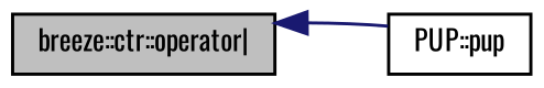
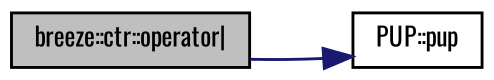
  digraph {
    rankdir=LR
    fontname=Oswald
    node [color=black fontname=Oswald fontsize=9 shape=record]
    n1 [fillcolor=grey75 fontcolor=black height=0.2 label="breeze::ctr::operator\|" style=filled width=0.4]
    n2 [height=0.2 label="PUP::pup" width=0.4]
-   n2 -> n1 [color=midnightblue fontname=Oswald fontsize=9 labelfontname="sans-serif" labelfontsize=9 style=solid]
+   n1 -> n2 [color=midnightblue fontname=Oswald fontsize=9 labelfontname="sans-serif" labelfontsize=9 style=solid]
  }
